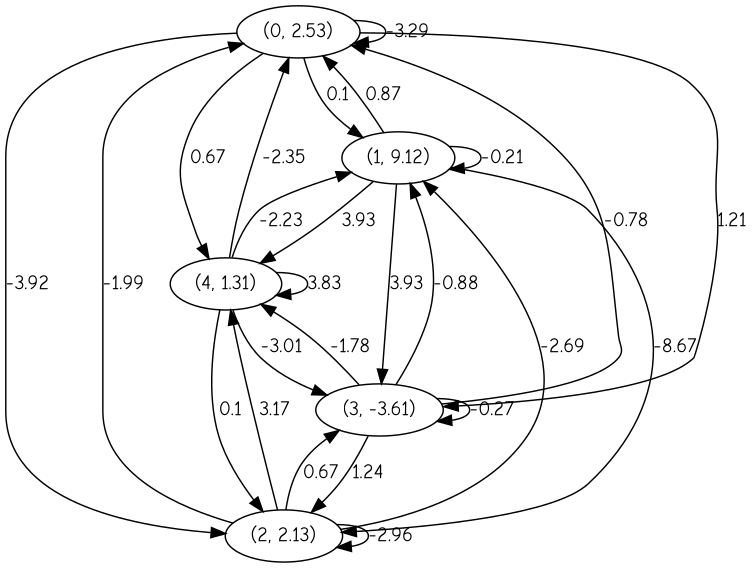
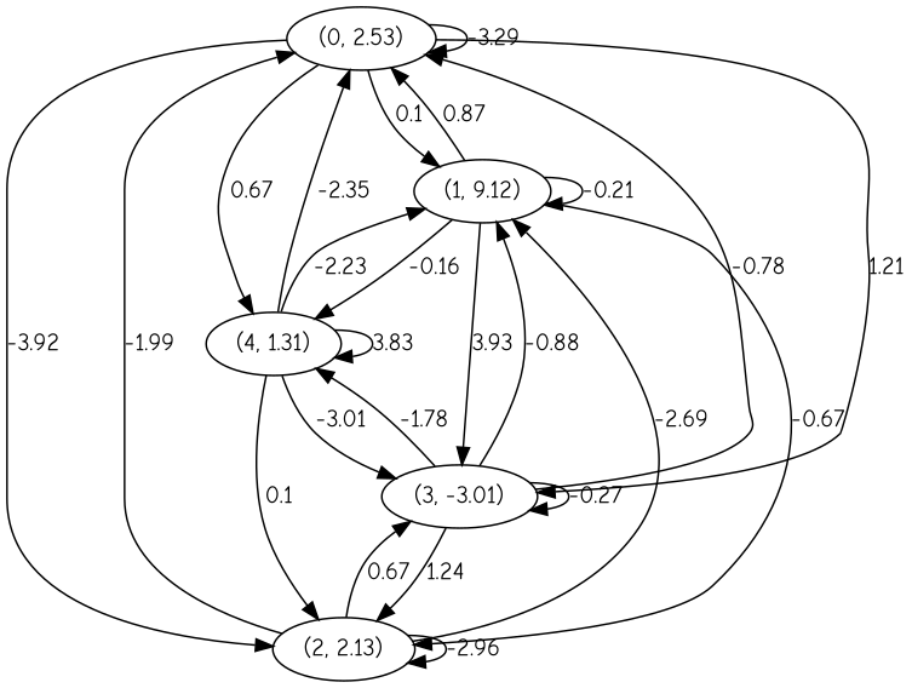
  digraph {
    fontname="Comic Neue"
    node [fontname="Comic Neue"]
    edge [fontname="Comic Neue"]
    n1 [label="(0, 2.53)"]
    n2 [label="(1, 9.12)"]
    n3 [label="(2, 2.13)"]
-   n4 [label="(3, -3.61)"]
+   n4 [label="(3, -3.01)"]
    n5 [label="(4, 1.31)"]
    n1 -> n1 [label=-3.29]
    n1 -> n2 [label=0.1]
    n1 -> n3 [label=-3.92]
    n1 -> n4 [label=1.21]
    n1 -> n5 [label=0.67]
    n2 -> n1 [label=0.87]
    n2 -> n2 [label=-0.21]
-   n2 -> n3 [label=-8.67]
+   n2 -> n3 [label=-0.67]
    n2 -> n4 [label=3.93]
-   n2 -> n5 [label=3.93]
+   n2 -> n5 [label=-0.16]
    n3 -> n1 [label=-1.99]
    n3 -> n2 [label=-2.69]
    n3 -> n3 [label=-2.96]
    n3 -> n4 [label=0.67]
-   n3 -> n5 [label=3.17]
    n4 -> n1 [label=-0.78]
    n4 -> n2 [label=-0.88]
    n4 -> n3 [label=1.24]
    n4 -> n4 [label=-0.27]
    n4 -> n5 [label=-1.78]
    n5 -> n1 [label=-2.35]
    n5 -> n2 [label=-2.23]
    n5 -> n3 [label=0.1]
    n5 -> n4 [label=-3.01]
    n5 -> n5 [label=3.83]
  }
